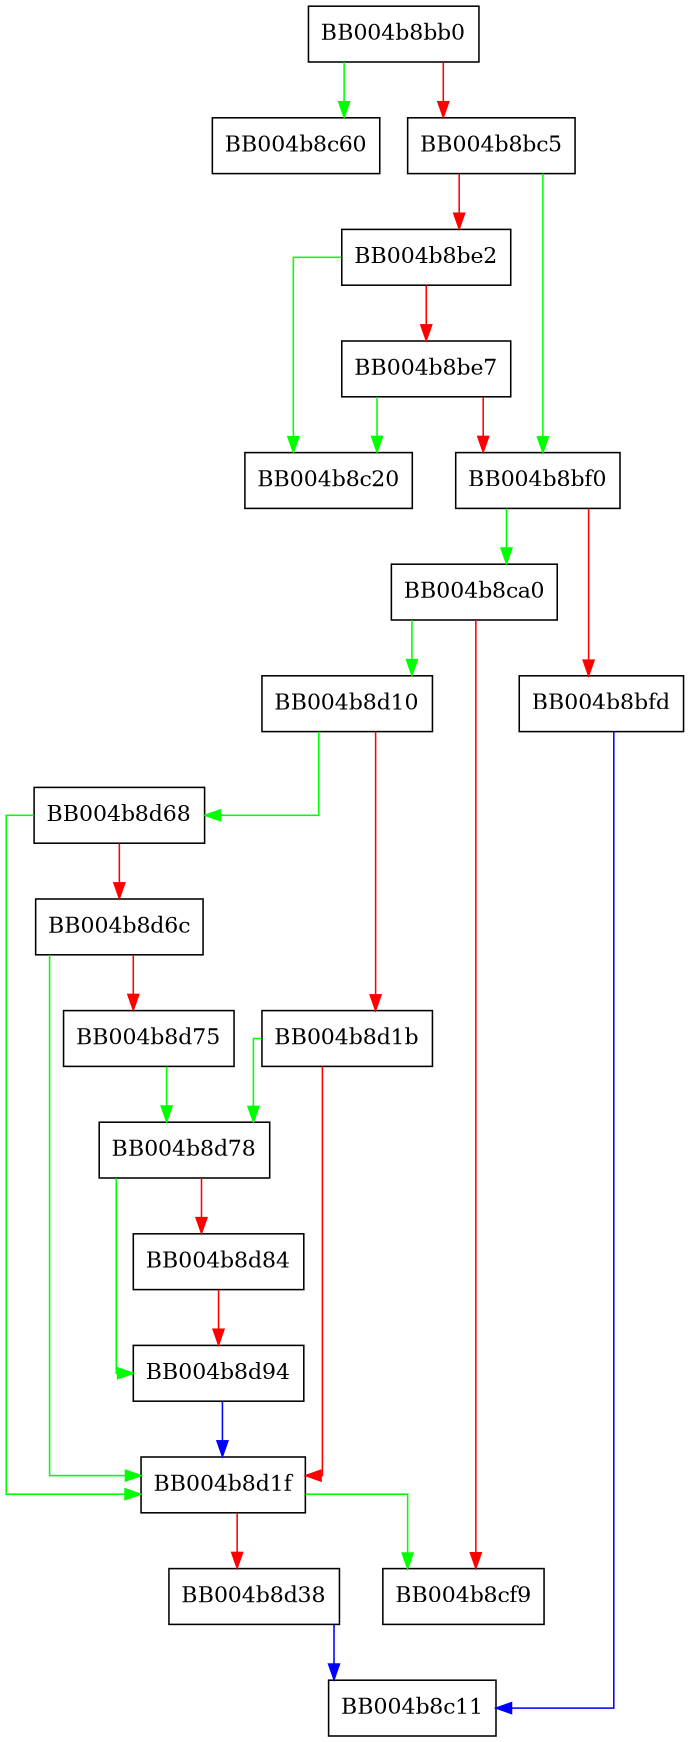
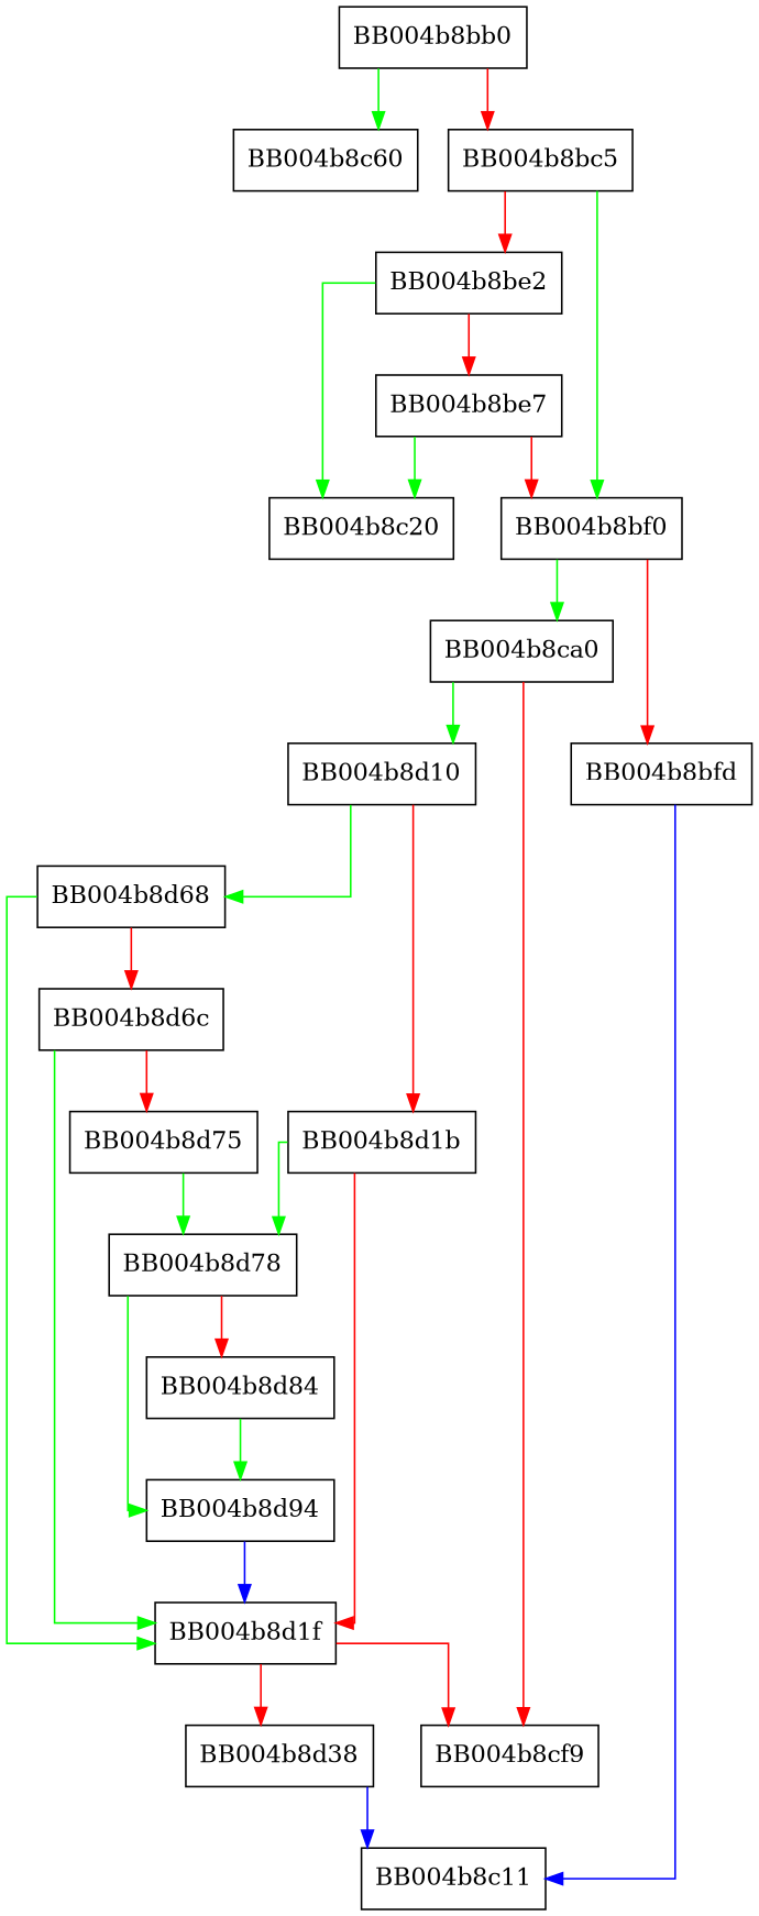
  digraph {
    splines=ortho
    node [shape=box]
    edge [color=green]
    BB004b8bb0
    BB004b8c60
    BB004b8bc5
    BB004b8be2
    BB004b8bf0
    BB004b8be7
    BB004b8c20
    BB004b8ca0
    BB004b8bfd
    BB004b8d10
    BB004b8cf9
    BB004b8c11
    BB004b8d68
    BB004b8d1b
    BB004b8d1f
    BB004b8d6c
    BB004b8d78
    BB004b8d38
    BB004b8d75
    BB004b8d94
    BB004b8d84
    BB004b8bb0 -> BB004b8c60
    BB004b8bb0 -> BB004b8bc5 [color=red]
    BB004b8bc5 -> BB004b8be2 [color=red]
    BB004b8bc5 -> BB004b8bf0
    BB004b8be2 -> BB004b8be7 [color=red]
    BB004b8be2 -> BB004b8c20
    BB004b8bf0 -> BB004b8ca0
    BB004b8bf0 -> BB004b8bfd [color=red]
    BB004b8be7 -> BB004b8bf0 [color=red]
    BB004b8be7 -> BB004b8c20
    BB004b8ca0 -> BB004b8d10
    BB004b8ca0 -> BB004b8cf9 [color=red]
    BB004b8bfd -> BB004b8c11 [color=blue]
    BB004b8d10 -> BB004b8d68
    BB004b8d10 -> BB004b8d1b [color=red]
    BB004b8d68 -> BB004b8d1f
    BB004b8d68 -> BB004b8d6c [color=red]
    BB004b8d1b -> BB004b8d1f [color=red]
    BB004b8d1b -> BB004b8d78
-   BB004b8d1f -> BB004b8cf9
+   BB004b8d1f -> BB004b8cf9 [color=red]
    BB004b8d1f -> BB004b8d38 [color=red]
    BB004b8d6c -> BB004b8d1f
    BB004b8d6c -> BB004b8d75 [color=red]
    BB004b8d78 -> BB004b8d94
    BB004b8d78 -> BB004b8d84 [color=red]
    BB004b8d38 -> BB004b8c11 [color=blue]
    BB004b8d75 -> BB004b8d78
    BB004b8d94 -> BB004b8d1f [color=blue]
-   BB004b8d84 -> BB004b8d94 [color=red]
+   BB004b8d84 -> BB004b8d94
  }
